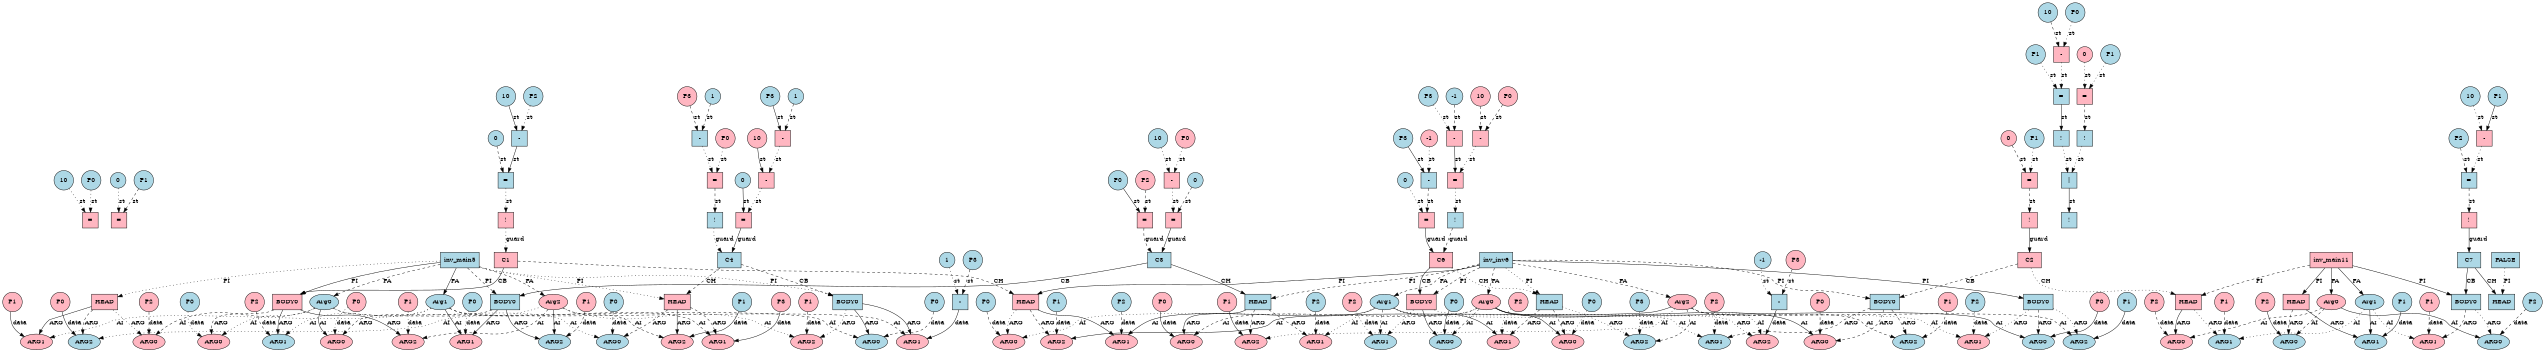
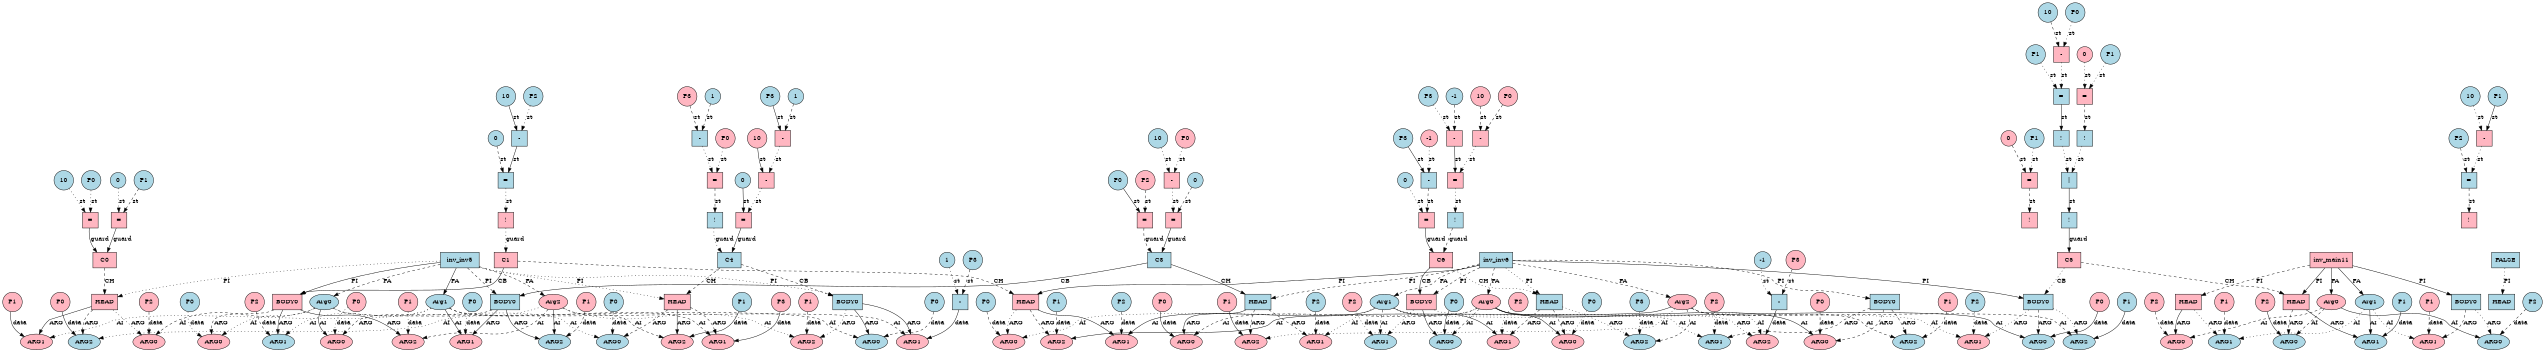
  digraph {
    node [fillcolor=lightblue shape=circle style=filled]
    edge [style=dashed]
-   n1 [GNNNodeID=0 label=inv_main5 nodeName=predicate_0 shape=box]
+   n1 [GNNNodeID=0 label=inv_inv5 nodeName=predicate_0 shape=box]
    n2 [GNNNodeID=1 label=Arg0 nodeName=predicateArgument_0 shape=ellipse]
    n3 [GNNNodeID=2 label=Arg1 nodeName=predicateArgument_1 shape=ellipse]
    n4 [GNNNodeID=3 fillcolor=lightpink label=Arg2 nodeName=predicateArgument_2 shape=ellipse]
    n5 [GNNNodeID=19 fillcolor=lightpink label=HEAD nodeName=clauseHead_0 shape=box]
    n6 [GNNNodeID=40 fillcolor=lightpink label=BODY0 nodeName=clauseBody_0 shape=box]
    n7 [GNNNodeID=80 label=BODY0 nodeName=clauseBody_2 shape=box]
    n8 [GNNNodeID=101 fillcolor=lightpink label=HEAD nodeName=clauseHead_4 shape=box]
    n9 [GNNNodeID=108 label=BODY0 nodeName=clauseBody_3 shape=box]
    n10 [GNNNodeID=20 fillcolor=lightpink label=ARG0 nodeName=clauseArgument_0 shape=ellipse]
    n11 [GNNNodeID=41 fillcolor=lightpink label=ARG0 nodeName=clauseArgument_6 shape=ellipse]
    n12 [GNNNodeID=81 fillcolor=lightpink label=ARG0 nodeName=clauseArgument_17 shape=ellipse]
    n13 [GNNNodeID=102 label=ARG0 nodeName=clauseArgument_20 shape=ellipse]
    n14 [GNNNodeID=109 label=ARG0 nodeName=clauseArgument_23 shape=ellipse]
    n15 [GNNNodeID=22 fillcolor=lightpink label=ARG1 nodeName=clauseArgument_1 shape=ellipse]
    n16 [GNNNodeID=43 label=ARG1 nodeName=clauseArgument_7 shape=ellipse]
    n17 [GNNNodeID=83 fillcolor=lightpink label=ARG1 nodeName=clauseArgument_18 shape=ellipse]
    n18 [GNNNodeID=104 fillcolor=lightpink label=ARG1 nodeName=clauseArgument_21 shape=ellipse]
    n19 [GNNNodeID=111 fillcolor=lightpink label=ARG1 nodeName=clauseArgument_24 shape=ellipse]
    n20 [GNNNodeID=24 label=ARG2 nodeName=clauseArgument_2 shape=ellipse]
    n21 [GNNNodeID=45 fillcolor=lightpink label=ARG2 nodeName=clauseArgument_8 shape=ellipse]
    n22 [GNNNodeID=85 label=ARG2 nodeName=clauseArgument_19 shape=ellipse]
    n23 [GNNNodeID=106 fillcolor=lightpink label=ARG2 nodeName=clauseArgument_22 shape=ellipse]
    n24 [GNNNodeID=115 fillcolor=lightpink label=ARG2 nodeName=clauseArgument_25 shape=ellipse]
    n25 [GNNNodeID=4 label=inv_inv6 nodeName=predicate_1 shape=box]
    n26 [GNNNodeID=5 fillcolor=lightpink label=Arg0 nodeName=predicateArgument_3 shape=ellipse]
    n27 [GNNNodeID=6 label=Arg1 nodeName=predicateArgument_4 shape=ellipse]
    n28 [GNNNodeID=7 fillcolor=lightpink label=Arg2 nodeName=predicateArgument_5 shape=ellipse]
    n29 [GNNNodeID=33 fillcolor=lightpink label=HEAD nodeName=clauseHead_1 shape=box]
    n30 [GNNNodeID=57 label=BODY0 nodeName=clauseBody_1 shape=box]
    n31 [GNNNodeID=73 label=HEAD nodeName=clauseHead_3 shape=box]
    n32 [GNNNodeID=135 label=BODY0 nodeName=clauseBody_4 shape=box]
    n33 [GNNNodeID=156 label=HEAD nodeName=clauseHead_6 shape=box]
    n34 [GNNNodeID=163 fillcolor=lightpink label=BODY0 nodeName=clauseBody_5 shape=box]
    n35 [GNNNodeID=34 fillcolor=lightpink label=ARG0 nodeName=clauseArgument_3 shape=ellipse]
    n36 [GNNNodeID=58 fillcolor=lightpink label=ARG0 nodeName=clauseArgument_11 shape=ellipse]
    n37 [GNNNodeID=74 fillcolor=lightpink label=ARG0 nodeName=clauseArgument_14 shape=ellipse]
    n38 [GNNNodeID=136 label=ARG0 nodeName=clauseArgument_28 shape=ellipse]
    n39 [GNNNodeID=157 fillcolor=lightpink label=ARG0 nodeName=clauseArgument_31 shape=ellipse]
    n40 [GNNNodeID=164 label=ARG0 nodeName=clauseArgument_34 shape=ellipse]
    n41 [GNNNodeID=36 fillcolor=lightpink label=ARG1 nodeName=clauseArgument_4 shape=ellipse]
    n42 [GNNNodeID=60 label=ARG1 nodeName=clauseArgument_12 shape=ellipse]
    n43 [GNNNodeID=76 fillcolor=lightpink label=ARG1 nodeName=clauseArgument_15 shape=ellipse]
    n44 [GNNNodeID=138 fillcolor=lightpink label=ARG1 nodeName=clauseArgument_29 shape=ellipse]
    n45 [GNNNodeID=159 fillcolor=lightpink label=ARG1 nodeName=clauseArgument_32 shape=ellipse]
    n46 [GNNNodeID=166 label=ARG1 nodeName=clauseArgument_35 shape=ellipse]
    n47 [GNNNodeID=38 fillcolor=lightpink label=ARG2 nodeName=clauseArgument_5 shape=ellipse]
    n48 [GNNNodeID=62 label=ARG2 nodeName=clauseArgument_13 shape=ellipse]
    n49 [GNNNodeID=78 fillcolor=lightpink label=ARG2 nodeName=clauseArgument_16 shape=ellipse]
    n50 [GNNNodeID=140 label=ARG2 nodeName=clauseArgument_30 shape=ellipse]
    n51 [GNNNodeID=161 label=ARG2 nodeName=clauseArgument_33 shape=ellipse]
    n52 [GNNNodeID=168 fillcolor=lightpink label=ARG2 nodeName=clauseArgument_36 shape=ellipse]
    n53 [GNNNodeID=8 fillcolor=lightpink label=inv_main11 nodeName=predicate_2 shape=box]
    n54 [GNNNodeID=9 fillcolor=lightpink label=Arg0 nodeName=predicateArgument_6 shape=ellipse]
    n55 [GNNNodeID=10 label=Arg1 nodeName=predicateArgument_7 shape=ellipse]
    n56 [GNNNodeID=52 fillcolor=lightpink label=HEAD nodeName=clauseHead_2 shape=box]
    n57 [GNNNodeID=130 fillcolor=lightpink label=HEAD nodeName=clauseHead_5 shape=box]
    n58 [GNNNodeID=180 label=BODY0 nodeName=clauseBody_6 shape=box]
    n59 [GNNNodeID=53 fillcolor=lightpink label=ARG0 nodeName=clauseArgument_9 shape=ellipse]
    n60 [GNNNodeID=131 label=ARG0 nodeName=clauseArgument_26 shape=ellipse]
    n61 [GNNNodeID=181 label=ARG0 nodeName=clauseArgument_37 shape=ellipse]
    n62 [GNNNodeID=55 label=ARG1 nodeName=clauseArgument_10 shape=ellipse]
    n63 [GNNNodeID=133 label=ARG1 nodeName=clauseArgument_27 shape=ellipse]
    n64 [GNNNodeID=183 fillcolor=lightpink label=ARG1 nodeName=clauseArgument_38 shape=ellipse]
    n65 [GNNNodeID=11 label=FALSE nodeName=predicate_3 shape=box]
    n66 [GNNNodeID=179 label=HEAD nodeName=clauseHead_7 shape=box]
+   n67 [GNNNodeID=12 fillcolor=lightpink label=C0 nodeName=clause_0 shape=box]
    n68 [GNNNodeID=13 fillcolor=lightpink label="=" nodeName="=_13" shape=square]
    n69 [GNNNodeID=14 label=10 nodeName="10_14"]
    n70 [GNNNodeID=15 label=P0 nodeName=P0_15]
    n71 [GNNNodeID=16 fillcolor=lightpink label="=" nodeName="=_16" shape=square]
    n72 [GNNNodeID=17 label=0 nodeName="0_17"]
    n73 [GNNNodeID=18 label=P1 nodeName=P1_18]
    n74 [GNNNodeID=21 fillcolor=lightpink label=P2 nodeName=P2_21]
    n75 [GNNNodeID=23 fillcolor=lightpink label=P1 nodeName=P1_23]
    n76 [GNNNodeID=25 fillcolor=lightpink label=P0 nodeName=P0_25]
    n77 [GNNNodeID=26 fillcolor=lightpink label=C1 nodeName=clause_1 shape=box]
    n78 [GNNNodeID=27 fillcolor=lightpink label="!" nodeName="!_27" shape=square]
    n79 [GNNNodeID=28 label="=" nodeName=">=_28" shape=square]
    n80 [GNNNodeID=29 label=0 nodeName="0_29"]
    n81 [GNNNodeID=30 label="-" nodeName="-_30" shape=square]
    n82 [GNNNodeID=31 label=10 nodeName="10_31"]
    n83 [GNNNodeID=32 label=P2 nodeName=P2_32]
    n84 [GNNNodeID=35 label=P0 nodeName=P0_35]
    n85 [GNNNodeID=37 label=P2 nodeName=P2_37]
    n86 [GNNNodeID=39 label=P1 nodeName=P1_39]
    n87 [GNNNodeID=42 label=P0 nodeName=P0_42]
    n88 [GNNNodeID=44 fillcolor=lightpink label=P2 nodeName=P2_44]
    n89 [GNNNodeID=46 fillcolor=lightpink label=P1 nodeName=P1_46]
-   n90 [GNNNodeID=47 fillcolor=lightpink label=C2 nodeName=clause_2 shape=box]
    n91 [GNNNodeID=48 fillcolor=lightpink label="!" nodeName="!_48" shape=square]
    n92 [GNNNodeID=49 fillcolor=lightpink label="=" nodeName=">=_49" shape=square]
    n93 [GNNNodeID=50 fillcolor=lightpink label=0 nodeName="0_50"]
    n94 [GNNNodeID=51 label=P1 nodeName=P1_51]
    n95 [GNNNodeID=54 fillcolor=lightpink label=P2 nodeName=P2_54]
    n96 [GNNNodeID=56 fillcolor=lightpink label=P1 nodeName=P1_56]
    n97 [GNNNodeID=59 fillcolor=lightpink label=P0 nodeName=P0_59]
    n98 [GNNNodeID=61 fillcolor=lightpink label=P2 nodeName=P2_61]
    n99 [GNNNodeID=63 fillcolor=lightpink label=P1 nodeName=P1_63]
    n100 [GNNNodeID=64 label=C3 nodeName=clause_3 shape=box]
    n101 [GNNNodeID=65 fillcolor=lightpink label="=" nodeName=">=_65" shape=square]
    n102 [GNNNodeID=66 label=0 nodeName="0_66"]
    n103 [GNNNodeID=67 fillcolor=lightpink label="-" nodeName="-_67" shape=square]
    n104 [GNNNodeID=68 label=10 nodeName="10_68"]
    n105 [GNNNodeID=69 fillcolor=lightpink label=P0 nodeName=P0_69]
    n106 [GNNNodeID=70 fillcolor=lightpink label="=" nodeName="=_70" shape=square]
    n107 [GNNNodeID=71 fillcolor=lightpink label=P2 nodeName=P2_71]
    n108 [GNNNodeID=72 label=P0 nodeName=P0_72]
    n109 [GNNNodeID=75 fillcolor=lightpink label=P0 nodeName=P0_75]
    n110 [GNNNodeID=77 label=P2 nodeName=P2_77]
    n111 [GNNNodeID=79 fillcolor=lightpink label=P1 nodeName=P1_79]
    n112 [GNNNodeID=82 fillcolor=lightpink label=P0 nodeName=P0_82]
    n113 [GNNNodeID=84 label=P0 nodeName=P0_84]
    n114 [GNNNodeID=86 fillcolor=lightpink label=P1 nodeName=P1_86]
    n115 [GNNNodeID=87 label=C4 nodeName=clause_4 shape=box]
    n116 [GNNNodeID=88 fillcolor=lightpink label="=" nodeName=">=_88" shape=square]
    n117 [GNNNodeID=89 label=0 nodeName="0_89"]
    n118 [GNNNodeID=90 fillcolor=lightpink label="-" nodeName="-_90" shape=square]
    n119 [GNNNodeID=91 fillcolor=lightpink label=10 nodeName="10_91"]
    n120 [GNNNodeID=92 fillcolor=lightpink label="-" nodeName="-_92" shape=square]
    n121 [GNNNodeID=93 label=P3 nodeName=P3_93]
    n122 [GNNNodeID=94 label=1 nodeName="1_94"]
    n123 [GNNNodeID=95 label="!" nodeName="!_95" shape=square]
    n124 [GNNNodeID=96 fillcolor=lightpink label="=" nodeName="=_96" shape=square]
    n125 [GNNNodeID=97 label="-" nodeName="-_97" shape=square]
    n126 [GNNNodeID=98 fillcolor=lightpink label=P3 nodeName=P3_98]
    n127 [GNNNodeID=99 label=1 nodeName="1_99"]
    n128 [GNNNodeID=100 fillcolor=lightpink label=P0 nodeName=P0_100]
    n129 [GNNNodeID=103 label=P0 nodeName=P0_103]
    n130 [GNNNodeID=105 fillcolor=lightpink label=P3 nodeName=P3_105]
    n131 [GNNNodeID=107 label=P1 nodeName=P1_107]
    n132 [GNNNodeID=110 label=P0 nodeName=P0_110]
    n133 [GNNNodeID=112 label="-" nodeName="-_112" shape=square]
    n134 [GNNNodeID=113 label=P3 nodeName=P3_113]
    n135 [GNNNodeID=114 label=1 nodeName="1_114"]
    n136 [GNNNodeID=116 fillcolor=lightpink label=P1 nodeName=P1_116]
+   n137 [GNNNodeID=117 fillcolor=lightpink label=C5 nodeName=clause_5 shape=box]
    n138 [GNNNodeID=118 label="!" nodeName="!_118" shape=square]
    n139 [GNNNodeID=119 label="|" nodeName="|_119" shape=square]
    n140 [GNNNodeID=120 label="!" nodeName="!_120" shape=square]
    n141 [GNNNodeID=121 label="=" nodeName="=_121" shape=square]
    n142 [GNNNodeID=122 label=P1 nodeName=P1_122]
    n143 [GNNNodeID=123 fillcolor=lightpink label="-" nodeName="-_123" shape=square]
    n144 [GNNNodeID=124 label=10 nodeName="10_124"]
    n145 [GNNNodeID=125 label=P0 nodeName=P0_125]
    n146 [GNNNodeID=126 label="!" nodeName="!_126" shape=square]
    n147 [GNNNodeID=127 fillcolor=lightpink label="=" nodeName=">=_127" shape=square]
    n148 [GNNNodeID=128 fillcolor=lightpink label=0 nodeName="0_128"]
    n149 [GNNNodeID=129 label=P1 nodeName=P1_129]
    n150 [GNNNodeID=132 fillcolor=lightpink label=P2 nodeName=P2_132]
    n151 [GNNNodeID=134 label=P1 nodeName=P1_134]
    n152 [GNNNodeID=137 fillcolor=lightpink label=P0 nodeName=P0_137]
    n153 [GNNNodeID=139 label=P2 nodeName=P2_139]
    n154 [GNNNodeID=141 label=P1 nodeName=P1_141]
    n155 [GNNNodeID=142 fillcolor=lightpink label=C6 nodeName=clause_6 shape=box]
    n156 [GNNNodeID=143 label="!" nodeName="!_143" shape=square]
    n157 [GNNNodeID=144 fillcolor=lightpink label="=" nodeName="=_144" shape=square]
    n158 [GNNNodeID=145 fillcolor=lightpink label="-" nodeName="-_145" shape=square]
    n159 [GNNNodeID=146 label=P3 nodeName=P3_146]
    n160 [GNNNodeID=147 label=-1 nodeName="-1_147"]
    n161 [GNNNodeID=148 fillcolor=lightpink label="-" nodeName="-_148" shape=square]
    n162 [GNNNodeID=149 fillcolor=lightpink label=10 nodeName="10_149"]
    n163 [GNNNodeID=150 fillcolor=lightpink label=P0 nodeName=P0_150]
    n164 [GNNNodeID=151 fillcolor=lightpink label="=" nodeName=">=_151" shape=square]
    n165 [GNNNodeID=152 label=0 nodeName="0_152"]
    n166 [GNNNodeID=153 label="-" nodeName="-_153" shape=square]
    n167 [GNNNodeID=154 label=P3 nodeName=P3_154]
    n168 [GNNNodeID=155 fillcolor=lightpink label=-1 nodeName="-1_155"]
    n169 [GNNNodeID=158 label=P0 nodeName=P0_158]
    n170 [GNNNodeID=160 fillcolor=lightpink label=P2 nodeName=P2_160]
    n171 [GNNNodeID=162 label=P3 nodeName=P3_162]
    n172 [GNNNodeID=165 label=P0 nodeName=P0_165]
    n173 [GNNNodeID=167 fillcolor=lightpink label=P2 nodeName=P2_167]
    n174 [GNNNodeID=169 label="-" nodeName="-_169" shape=square]
    n175 [GNNNodeID=170 fillcolor=lightpink label=P3 nodeName=P3_170]
    n176 [GNNNodeID=171 label=-1 nodeName="-1_171"]
-   n177 [GNNNodeID=172 label=C7 nodeName=clause_7 shape=box]
    n178 [GNNNodeID=173 fillcolor=lightpink label="!" nodeName="!_173" shape=square]
    n179 [GNNNodeID=174 label="=" nodeName="=_174" shape=square]
    n180 [GNNNodeID=175 label=P2 nodeName=P2_175]
    n181 [GNNNodeID=176 fillcolor=lightpink label="-" nodeName="-_176" shape=square]
    n182 [GNNNodeID=177 label=10 nodeName="10_177"]
    n183 [GNNNodeID=178 label=P1 nodeName=P1_178]
    n184 [GNNNodeID=182 label=P2 nodeName=P2_182]
    n185 [GNNNodeID=184 fillcolor=lightpink label=P1 nodeName=P1_184]
    n1 -> n2 [label=PA]
    n1 -> n3 [label=PA style=solid]
    n1 -> n4 [label=PA]
    n1 -> n5 [label=PI style=dotted]
    n1 -> n6 [label=PI style=solid]
    n1 -> n7 [label=PI]
    n1 -> n8 [label=PI style=dotted]
    n1 -> n9 [label=PI style=dotted]
    n2 -> n10 [label=AI]
    n2 -> n11 [label=AI style=dotted]
    n2 -> n12 [label=AI style=solid]
    n2 -> n13 [label=AI style=dotted]
    n2 -> n14 [label=AI]
    n3 -> n15 [label=AI style=dotted]
    n3 -> n16 [label=AI style=dotted]
    n3 -> n17 [label=AI style=solid]
    n3 -> n18 [label=AI]
    n3 -> n19 [label=AI]
    n4 -> n20 [label=AI style=dotted]
    n4 -> n21 [label=AI]
    n4 -> n22 [label=AI style=solid]
    n4 -> n23 [label=AI]
    n4 -> n24 [label=AI style=dotted]
    n5 -> n10 [label=ARG style=dotted]
    n5 -> n15 [label=ARG style=solid]
    n5 -> n20 [label=ARG]
    n6 -> n11 [label=ARG]
    n6 -> n16 [label=ARG style=solid]
    n6 -> n21 [label=ARG style=solid]
    n7 -> n12 [label=ARG]
    n7 -> n17 [label=ARG style=solid]
    n7 -> n22 [label=ARG style=solid]
    n8 -> n13 [label=ARG]
    n8 -> n18 [label=ARG]
    n8 -> n23 [label=ARG style=solid]
    n9 -> n14 [label=ARG style=solid]
    n9 -> n19 [label=ARG style=solid]
    n9 -> n24 [label=ARG style=dotted]
    n25 -> n26 [label=PA]
    n25 -> n27 [label=PA]
    n25 -> n28 [label=PA]
    n25 -> n29 [label=PI style=solid]
    n25 -> n30 [label=PI]
    n25 -> n31 [label=PI]
    n25 -> n32 [label=PI style=solid]
    n25 -> n33 [label=PI style=dotted]
    n25 -> n34 [label=PI]
    n26 -> n35 [label=AI style=dotted]
    n26 -> n36 [label=AI style=solid]
    n26 -> n37 [label=AI]
    n26 -> n38 [label=AI style=solid]
    n26 -> n39 [label=AI style=solid]
    n26 -> n40 [label=AI]
    n27 -> n41 [label=AI style=solid]
    n27 -> n42 [label=AI style=dotted]
    n27 -> n43 [label=AI style=dotted]
    n27 -> n44 [label=AI style=dotted]
    n27 -> n45 [label=AI style=solid]
    n27 -> n46 [label=AI]
    n28 -> n47 [label=AI style=solid]
    n28 -> n48 [label=AI]
    n28 -> n49 [label=AI style=dotted]
    n28 -> n50 [label=AI]
    n28 -> n51 [label=AI]
    n28 -> n52 [label=AI style=dotted]
    n29 -> n35 [label=ARG style=dotted]
    n29 -> n41 [label=ARG style=solid]
    n29 -> n47 [label=ARG]
    n30 -> n36 [label=ARG]
    n30 -> n42 [label=ARG]
    n30 -> n48 [label=ARG]
    n31 -> n37 [label=ARG style=solid]
    n31 -> n43 [label=ARG]
    n31 -> n49 [label=ARG]
    n32 -> n38 [label=ARG]
    n32 -> n44 [label=ARG style=dotted]
    n32 -> n50 [label=ARG style=dotted]
    n33 -> n39 [label=ARG]
    n33 -> n45 [label=ARG]
    n33 -> n51 [label=ARG style=dotted]
    n34 -> n40 [label=ARG style=solid]
    n34 -> n46 [label=ARG style=dotted]
    n34 -> n52 [label=ARG style=dotted]
    n53 -> n54 [label=PA style=solid]
    n53 -> n55 [label=PA style=solid]
    n53 -> n56 [label=PI]
    n53 -> n57 [label=PI style=solid]
    n53 -> n58 [label=PI style=solid]
    n54 -> n59 [label=AI]
    n54 -> n60 [label=AI]
    n54 -> n61 [label=AI style=solid]
    n55 -> n62 [label=AI style=dotted]
    n55 -> n63 [label=AI style=solid]
    n55 -> n64 [label=AI style=dotted]
    n56 -> n59 [label=ARG style=solid]
    n56 -> n62 [label=ARG style=dotted]
    n57 -> n60 [label=ARG]
    n57 -> n63 [label=ARG style=solid]
    n58 -> n61 [label=ARG style=dotted]
    n58 -> n64 [label=ARG]
    n65 -> n66 [label=PI style=dotted]
+   n67 -> n5 [label=CH]
+   n68 -> n67 [label=guard style=solid]
    n69 -> n68 [label=st style=dotted]
    n70 -> n68 [label=st style=dotted]
+   n71 -> n67 [label=guard style=solid]
    n72 -> n71 [label=st style=dotted]
    n73 -> n71 [label=st]
    n74 -> n10 [label=data]
    n75 -> n15 [label=data style=solid]
    n76 -> n20 [label=data style=solid]
    n77 -> n6 [label=CB style=solid]
    n77 -> n29 [label=CH]
    n78 -> n77 [label=guard style=dotted]
    n79 -> n78 [label=st style=dotted]
    n80 -> n79 [label=st]
    n81 -> n79 [label=st style=solid]
    n82 -> n81 [label=st style=solid]
    n83 -> n81 [label=st style=dotted]
    n84 -> n35 [label=data]
    n85 -> n41 [label=data]
    n86 -> n47 [label=data]
    n87 -> n11 [label=data style=dotted]
    n88 -> n16 [label=data]
    n89 -> n21 [label=data style=dotted]
-   n90 -> n30 [label=CB]
-   n90 -> n56 [label=CH style=dotted]
-   n91 -> n90 [label=guard style=solid]
    n92 -> n91 [label=st]
    n93 -> n92 [label=st]
    n94 -> n92 [label=st style=dotted]
    n95 -> n59 [label=data]
    n96 -> n62 [label=data]
    n97 -> n36 [label=data]
    n98 -> n42 [label=data style=dotted]
    n99 -> n48 [label=data]
    n100 -> n7 [label=CB style=solid]
    n100 -> n31 [label=CH style=solid]
    n101 -> n100 [label=guard style=solid]
    n102 -> n101 [label=st]
    n103 -> n101 [label=st style=dotted]
    n104 -> n103 [label=st style=dotted]
    n105 -> n103 [label=st style=dotted]
    n106 -> n100 [label=guard]
    n107 -> n106 [label=st]
    n108 -> n106 [label=st style=solid]
    n109 -> n37 [label=data style=solid]
    n110 -> n43 [label=data]
    n111 -> n49 [label=data style=solid]
    n112 -> n12 [label=data style=dotted]
    n113 -> n17 [label=data style=dotted]
    n114 -> n22 [label=data]
    n115 -> n8 [label=CH]
    n115 -> n9 [label=CB]
    n116 -> n115 [label=guard style=solid]
    n117 -> n116 [label=st style=solid]
    n118 -> n116 [label=st style=dotted]
    n119 -> n118 [label=st style=solid]
    n120 -> n118 [label=st style=dotted]
    n121 -> n120 [label=st style=solid]
    n122 -> n120 [label=st]
    n123 -> n115 [label=guard style=dotted]
    n124 -> n123 [label=st]
    n125 -> n124 [label=st style=dotted]
    n126 -> n125 [label=st]
    n127 -> n125 [label=st]
    n128 -> n124 [label=st style=dotted]
    n129 -> n13 [label=data]
    n130 -> n18 [label=data style=solid]
    n131 -> n23 [label=data style=solid]
    n132 -> n14 [label=data]
    n133 -> n19 [label=data style=solid]
    n134 -> n133 [label=st]
    n135 -> n133 [label=st style=dotted]
    n136 -> n24 [label=data]
+   n137 -> n32 [label=CB style=dotted]
+   n137 -> n57 [label=CH]
+   n138 -> n137 [label=guard style=solid]
    n139 -> n138 [label=st style=solid]
    n140 -> n139 [label=st style=dotted]
    n141 -> n140 [label=st style=solid]
    n142 -> n141 [label=st style=dotted]
    n143 -> n141 [label=st style=dotted]
    n144 -> n143 [label=st]
    n145 -> n143 [label=st style=dotted]
    n146 -> n139 [label=st style=dotted]
    n147 -> n146 [label=st]
    n148 -> n147 [label=st style=dotted]
    n149 -> n147 [label=st style=dotted]
    n150 -> n60 [label=data style=solid]
    n151 -> n63 [label=data style=solid]
    n152 -> n38 [label=data style=solid]
    n153 -> n44 [label=data style=dotted]
    n154 -> n50 [label=data style=solid]
    n155 -> n33 [label=CH style=dotted]
    n155 -> n34 [label=CB style=solid]
    n156 -> n155 [label=guard]
    n157 -> n156 [label=st style=dotted]
    n158 -> n157 [label=st style=solid]
    n159 -> n158 [label=st style=dotted]
    n160 -> n158 [label=st]
    n161 -> n157 [label=st style=dotted]
    n162 -> n161 [label=st]
    n163 -> n161 [label=st]
    n164 -> n155 [label=guard style=solid]
    n165 -> n164 [label=st style=dotted]
    n166 -> n164 [label=st]
    n167 -> n166 [label=st style=solid]
    n168 -> n166 [label=st style=dotted]
    n169 -> n39 [label=data style=dotted]
    n170 -> n45 [label=data style=dotted]
    n171 -> n51 [label=data style=dotted]
    n172 -> n40 [label=data style=solid]
    n173 -> n46 [label=data style=dotted]
    n174 -> n52 [label=data style=solid]
    n175 -> n174 [label=st]
    n176 -> n174 [label=st style=dotted]
-   n177 -> n58 [label=CB style=solid]
-   n177 -> n66 [label=CH style=solid]
-   n178 -> n177 [label=guard style=solid]
    n179 -> n178 [label=st]
    n180 -> n179 [label=st]
    n181 -> n179 [label=st style=dotted]
    n182 -> n181 [label=st style=dotted]
    n183 -> n181 [label=st style=solid]
    n184 -> n61 [label=data]
    n185 -> n64 [label=data]
  }
